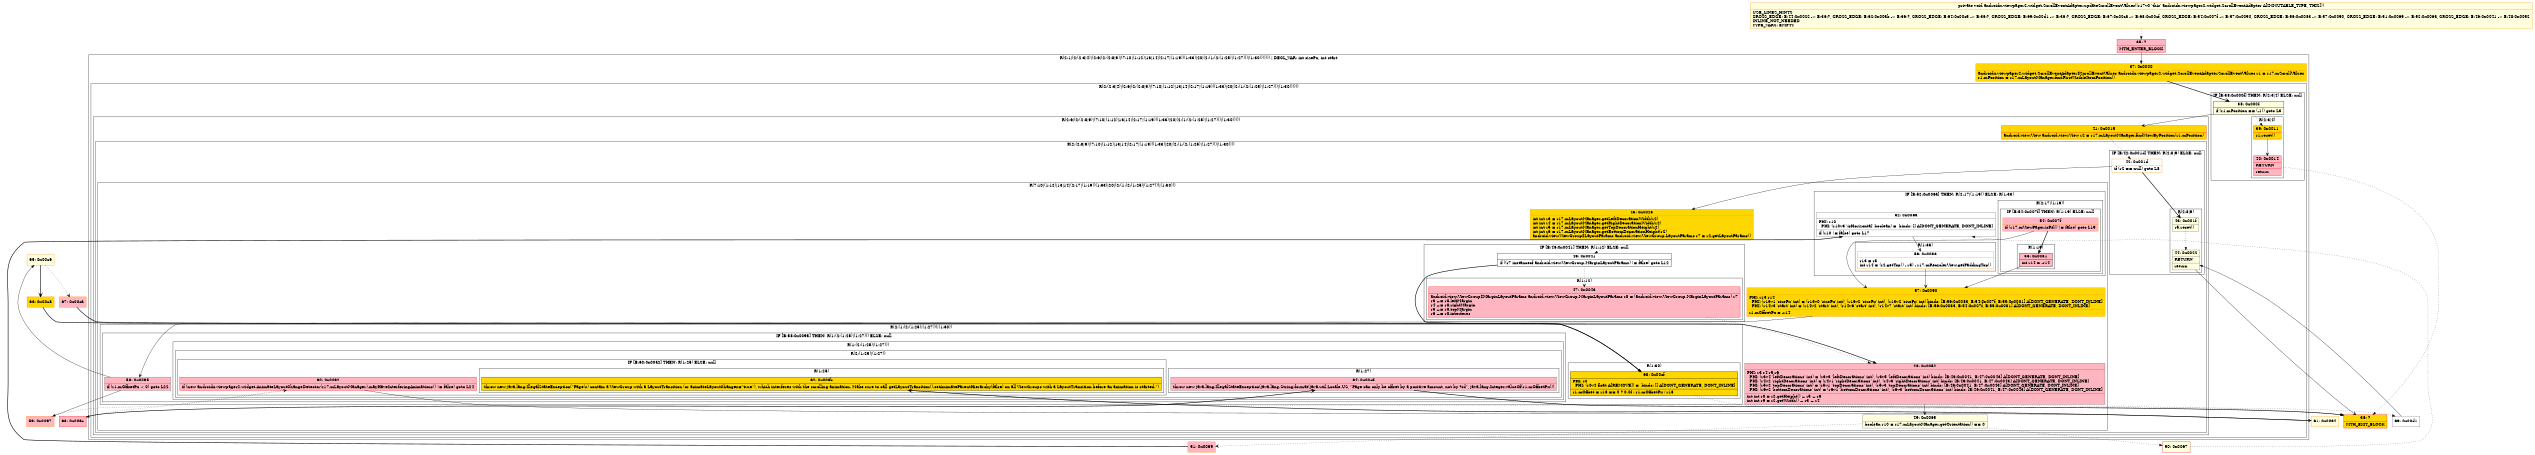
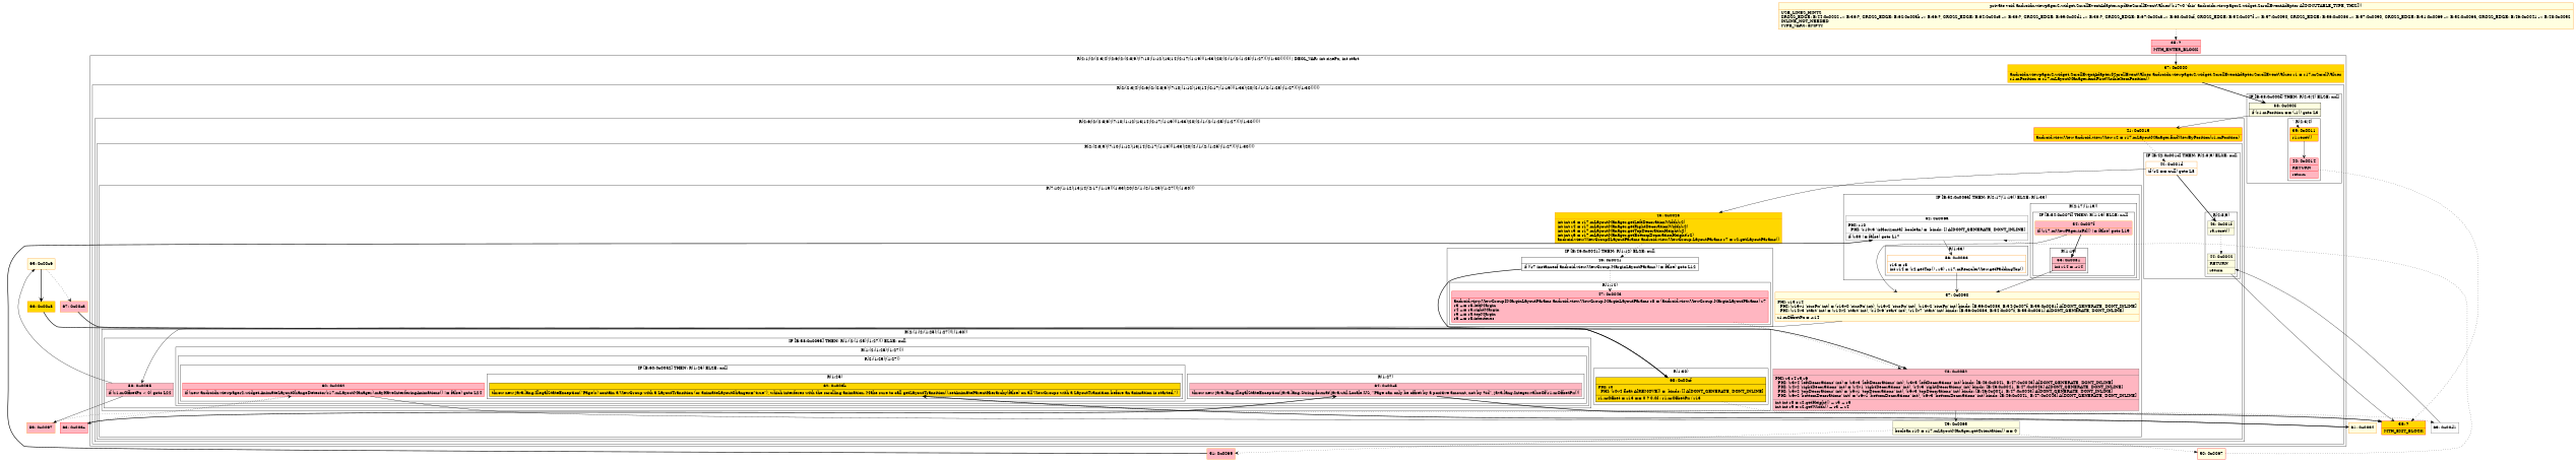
  digraph {
    node [color=darkorange fillcolor=lightpink shape=record style=filled]
    edge [arrowhead=normal style=dotted]
    n1 [color=red fillcolor=gold label="{39\:\ 0x0011|r1.reset()\l}"]
    n2 [color=red label="{40\:\ 0x0014|RETURN\l|return\l}"]
    n3 [color=black fillcolor=lightyellow label="{38\:\ 0x000f|if (r1.mPosition == (\-1)) goto L3\l}"]
    n4 [color=gray40 fillcolor=lightyellow label="{43\:\ 0x001f|r5.reset()\l}"]
    n5 [color=gray40 fillcolor=lightyellow label="{44\:\ 0x0022|RETURN\l|return\l}"]
    n6 [fillcolor=white label="{42\:\ 0x001d|if (r2 == null) goto L8\l}"]
    n7 [color=red label="{47\:\ 0x0043|android.view.ViewGroup$MarginLayoutParams android.view.ViewGroup.MarginLayoutParams r8 = (android.view.ViewGroup.MarginLayoutParams) r7\lr3 += r8.leftMargin\lr4 += r8.rightMargin\lr5 += r8.topMargin\lr6 += r8.interferes\l}"]
    n8 [color=black fillcolor=white label="{46\:\ 0x0041|if ((r7 instanceof android.view.ViewGroup.MarginLayoutParams) != false) goto L12\l}"]
    n9 [color=black label="{55\:\ 0x0081|int r14 = \-r14\l}"]
    n10 [label="{54\:\ 0x007f|if (r17.mViewPager.isRtl() != false) goto L19\l}"]
    n11 [fillcolor=white label="{56\:\ 0x0083|r13 = r8\lint r14 = (r2.getTop() \- r5) \- r17.mRecyclerView.getPaddingTop()\l}"]
-   n12 [color=gray40 fillcolor=white label="{52\:\ 0x006a|PHI: r10 \l  PHI: (r10v3 'isHorizontal' boolean) =  binds: [] A[DONT_GENERATE, DONT_INLINE]\l|if (r10 != false) goto L17\l}"]
+   n12 [color=gray40 fillcolor=white label="{52\:\ 0x006a|PHI: r10 \l  PHI: (r10v3 'isHorizontal' boolean) =  binds: [] A[DONT_GENERATE, DONT_INLINE]\l|if (r80 != false) goto L17\l}"]
    n13 [color=black fillcolor=gold label="{62\:\ 0x00ab|throw new java.lang.IllegalStateException(\"Page(s) contain a ViewGroup with a LayoutTransition (or animateLayoutChanges=\"true\"), which interferes with the scrolling animation. Make sure to call getLayoutTransition().setAnimateParentHierarchy(false) on all ViewGroups with a LayoutTransition before an animation is started.\")\l}"]
    n14 [color=red label="{60\:\ 0x00a2|if (new androidx.viewpager2.widget.AnimateLayoutChangeDetector(r17.mLayoutManager).mayHaveInterferingAnimations() != false) goto L24\l}"]
    n15 [color=gray40 label="{64\:\ 0x00c5|throw new java.lang.IllegalStateException(java.lang.String.format(java.util.Locale.US, \"Page can only be offset by a positive amount, not by %d\", java.lang.Integer.valueOf(r1.mOffsetPx)))\l}"]
    n16 [color=gray40 label="{58\:\ 0x0095|if (r1.mOffsetPx \< 0) goto L22\l}"]
    n17 [color=black fillcolor=gold label="{68\:\ 0x00cf|PHI: r0 \l  PHI: (r0v4 float A[REMOVE]) =  binds: [] A[DONT_GENERATE, DONT_INLINE]\l|r1.mOffset = r13 == 0 ? 0.0f : r1.mOffsetPx \/ r13\l}"]
    n18 [fillcolor=gold label="{45\:\ 0x0023|int int r3 = r17.mLayoutManager.getLeftDecorationWidth(r2)\lint int r4 = r17.mLayoutManager.getRightDecorationWidth(r2)\lint int r5 = r17.mLayoutManager.getTopDecorationHeight(r2)\lint int r6 = r17.mLayoutManager.getBottomDecorationHeight(r2)\landroid.view.ViewGroup$LayoutParams android.view.ViewGroup.LayoutParams r7 = r2.getLayoutParams()\l}"]
    n19 [color=gray40 label="{48\:\ 0x0052|PHI: r3 r4 r5 r6 \l  PHI: (r3v4 'leftDecorations' int) = (r3v3 'leftDecorations' int), (r3v5 'leftDecorations' int) binds: [B:46:0x0041, B:47:0x0043] A[DONT_GENERATE, DONT_INLINE]\l  PHI: (r4v2 'rightDecorations' int) = (r4v1 'rightDecorations' int), (r4v3 'rightDecorations' int) binds: [B:46:0x0041, B:47:0x0043] A[DONT_GENERATE, DONT_INLINE]\l  PHI: (r5v2 'topDecorations' int) = (r5v1 'topDecorations' int), (r5v3 'topDecorations' int) binds: [B:46:0x0041, B:47:0x0043] A[DONT_GENERATE, DONT_INLINE]\l  PHI: (r6v2 'bottomDecorations' int) = (r6v1 'bottomDecorations' int), (r6v3 'bottomDecorations' int) binds: [B:46:0x0041, B:47:0x0043] A[DONT_GENERATE, DONT_INLINE]\l|int int r8 = r2.getHeight() + r5 + r6\lint int r9 = r2.getWidth() + r3 + r4\l}"]
    n20 [color=gray40 fillcolor=lightyellow label="{49\:\ 0x0065|boolean r10 = r17.mLayoutManager.getOrientation() == 0\l}"]
-   n21 [fillcolor=gold label="{57\:\ 0x0090|PHI: r13 r14 \l  PHI: (r13v1 'sizePx' int) = (r13v0 'sizePx' int), (r13v2 'sizePx' int), (r13v2 'sizePx' int) binds: [B:56:0x0083, B:54:0x007f, B:55:0x0081] A[DONT_GENERATE, DONT_INLINE]\l  PHI: (r14v3 'start' int) = (r14v2 'start' int), (r14v6 'start' int), (r14v7 'start' int) binds: [B:56:0x0083, B:54:0x007f, B:55:0x0081] A[DONT_GENERATE, DONT_INLINE]\l|r1.mOffsetPx = \-r14\l}"]
+   n21 [fillcolor=lightyellow label="{57\:\ 0x0090|PHI: r13 r14 \l  PHI: (r13v1 'sizePx' int) = (r13v0 'sizePx' int), (r13v2 'sizePx' int), (r13v2 'sizePx' int) binds: [B:56:0x0083, B:54:0x007f, B:55:0x0081] A[DONT_GENERATE, DONT_INLINE]\l  PHI: (r14v3 'start' int) = (r14v2 'start' int), (r14v6 'start' int), (r14v7 'start' int) binds: [B:56:0x0083, B:54:0x007f, B:55:0x0081] A[DONT_GENERATE, DONT_INLINE]\l|r1.mOffsetPx = \-r14\l}"]
    n22 [color=red fillcolor=gold label="{41\:\ 0x0015|android.view.View android.view.View r2 = r17.mLayoutManager.findViewByPosition(r1.mPosition)\l}"]
    n23 [fillcolor=gold label="{37\:\ 0x0000|androidx.viewpager2.widget.ScrollEventAdapter$ScrollEventValues androidx.viewpager2.widget.ScrollEventAdapter.ScrollEventValues r1 = r17.mScrollValues\lr1.mPosition = r17.mLayoutManager.findFirstVisibleItemPosition()\l}"]
    n24 [color=red fillcolor=gold label="{36\:\ ?|MTH_EXIT_BLOCK\l}"]
    n25 [fillcolor=lightyellow label="{61\:\ 0x00a4}"]
    n26 [color=red label="{63\:\ 0x00ac}"]
    n27 [label="{59\:\ 0x0097}"]
    n28 [fillcolor=lightyellow label="{65\:\ 0x00c6}"]
    n29 [color=gray40 fillcolor=white label="{69\:\ 0x00d1}"]
    n30 [color=red fillcolor=lightyellow label="{50\:\ 0x0067}"]
    n31 [label="{51\:\ 0x0069}"]
    n32 [fillcolor=gold label="{66\:\ 0x00c8}"]
    n33 [label="{67\:\ 0x00ca}"]
    n34 [color=red label="{35\:\ ?|MTH_ENTER_BLOCK\l}"]
    n35 [fillcolor=lightyellow label="{private void androidx.viewpager2.widget.ScrollEventAdapter.updateScrollEventValues((r17v0 'this' androidx.viewpager2.widget.ScrollEventAdapter A[IMMUTABLE_TYPE, THIS]))  | USE_LINES_HINTS\lCROSS_EDGE: B:44:0x0022 \-\> B:36:?, CROSS_EDGE: B:62:0x00ab \-\> B:36:?, CROSS_EDGE: B:64:0x00c5 \-\> B:36:?, CROSS_EDGE: B:69:0x00d1 \-\> B:36:?, CROSS_EDGE: B:67:0x00ca \-\> B:68:0x00cf, CROSS_EDGE: B:54:0x007f \-\> B:57:0x0090, CROSS_EDGE: B:56:0x0083 \-\> B:57:0x0090, CROSS_EDGE: B:51:0x0069 \-\> B:52:0x006a, CROSS_EDGE: B:46:0x0041 \-\> B:48:0x0052\lINLINE_NOT_NEEDED\lTYPE_VARS: EMPTY\l}"]
    subgraph cluster_1 {
      label="R(2:1|(2:(2:3|4)|(2:6|(2:(2:8|9)|(7:10|(1:12)|13|14|(2:17|(1:19))(1:33)|20|(2:(1:(2:(1:25)|(1:27)))|(1:30))))))) | DECL_VAR: int sizePx, int start\l"
      n23
      subgraph cluster_2 {
        label="R(2:(2:3|4)|(2:6|(2:(2:8|9)|(7:10|(1:12)|13|14|(2:17|(1:19))(1:33)|20|(2:(1:(2:(1:25)|(1:27)))|(1:30))))))"
        subgraph cluster_3 {
          label="IF [B:38:0x000f] THEN: R(2:3|4) ELSE: null"
          n3
          subgraph cluster_4 {
            label="R(2:3|4)"
            n1
            n2
          }
        }
        subgraph cluster_5 {
          label="R(2:6|(2:(2:8|9)|(7:10|(1:12)|13|14|(2:17|(1:19))(1:33)|20|(2:(1:(2:(1:25)|(1:27)))|(1:30)))))"
          n22
          subgraph cluster_6 {
            label="R(2:(2:8|9)|(7:10|(1:12)|13|14|(2:17|(1:19))(1:33)|20|(2:(1:(2:(1:25)|(1:27)))|(1:30))))"
            subgraph cluster_7 {
              label="IF [B:42:0x001d] THEN: R(2:8|9) ELSE: null"
              n6
              subgraph cluster_8 {
                label="R(2:8|9)"
                n4
                n5
              }
            }
            subgraph cluster_9 {
              label="R(7:10|(1:12)|13|14|(2:17|(1:19))(1:33)|20|(2:(1:(2:(1:25)|(1:27)))|(1:30)))"
              n18
              n19
              n20
              n21
              subgraph cluster_10 {
                label="IF [B:46:0x0041] THEN: R(1:12) ELSE: null"
                n8
                subgraph cluster_11 {
                  label="R(1:12)"
                  n7
                }
              }
              subgraph cluster_12 {
                label="IF [B:52:0x006a] THEN: R(2:17|(1:19)) ELSE: R(1:33)"
                n12
                subgraph cluster_13 {
                  label="R(2:17|(1:19))"
                  subgraph cluster_14 {
                    label="IF [B:54:0x007f] THEN: R(1:19) ELSE: null"
                    n10
                    subgraph cluster_15 {
                      label="R(1:19)"
                      n9
                    }
                  }
                }
                subgraph cluster_16 {
                  label="R(1:33)"
                  n11
                }
              }
              subgraph cluster_17 {
                label="R(2:(1:(2:(1:25)|(1:27)))|(1:30))"
                subgraph cluster_18 {
                  label="IF [B:58:0x0095] THEN: R(1:(2:(1:25)|(1:27))) ELSE: null"
                  n16
                  subgraph cluster_19 {
                    label="R(1:(2:(1:25)|(1:27)))"
                    subgraph cluster_20 {
                      label="R(2:(1:25)|(1:27))"
                      subgraph cluster_21 {
                        label="IF [B:60:0x00a2] THEN: R(1:25) ELSE: null"
                        n14
                        subgraph cluster_22 {
                          label="R(1:25)"
                          n13
                        }
                      }
                      subgraph cluster_23 {
                        label="R(1:27)"
                        n15
                      }
                    }
                  }
                }
                subgraph cluster_24 {
                  label="R(1:30)"
                  n17
                }
              }
            }
          }
        }
      }
    }
    n1 -> n2 [arrowhead=vee style=solid]
    n2 -> n24
    n3 -> n1
    n3 -> n22 [arrowhead=vee style=solid]
    n4 -> n5
    n5 -> n24 [arrowhead=vee style=solid]
    n6 -> n4 [arrowhead=vee style=bold]
    n6 -> n18 [style=solid]
    n7 -> n19
    n8 -> n7 [arrowhead=vee]
    n8 -> n19 [style=bold]
    n9 -> n21 [style=solid]
    n10 -> n9 [style=bold]
    n10 -> n21 [arrowhead=vee style=solid]
    n11 -> n21 [arrowhead=vee style=solid]
    n12 -> n11 [arrowhead=vee style=solid]
    n13 -> n24
    n14 -> n25 [arrowhead=vee style=solid]
    n14 -> n26
    n15 -> n24 [style=bold]
    n16 -> n27 [style=solid]
    n16 -> n28 [style=solid]
    n17 -> n29
    n18 -> n8
    n19 -> n20 [arrowhead=vee style=solid]
    n20 -> n30
    n20 -> n31 [arrowhead=vee]
    n21 -> n16 [arrowhead=vee style=solid]
    n22 -> n6
    n23 -> n3 [arrowhead=vee style=bold]
    n25 -> n13 [arrowhead=vee style=bold]
    n26 -> n15 [arrowhead=vee style=bold]
    n27 -> n14 [arrowhead=vee]
    n28 -> n32 [arrowhead=vee style=bold]
    n28 -> n33 [arrowhead=vee]
    n29 -> n5 [style=solid]
    n30 -> n12
    n31 -> n12 [style=bold]
    n32 -> n17 [style=bold]
    n33 -> n17 [style=bold]
    n34 -> n23 [style=solid]
    n35 -> n34
  }
